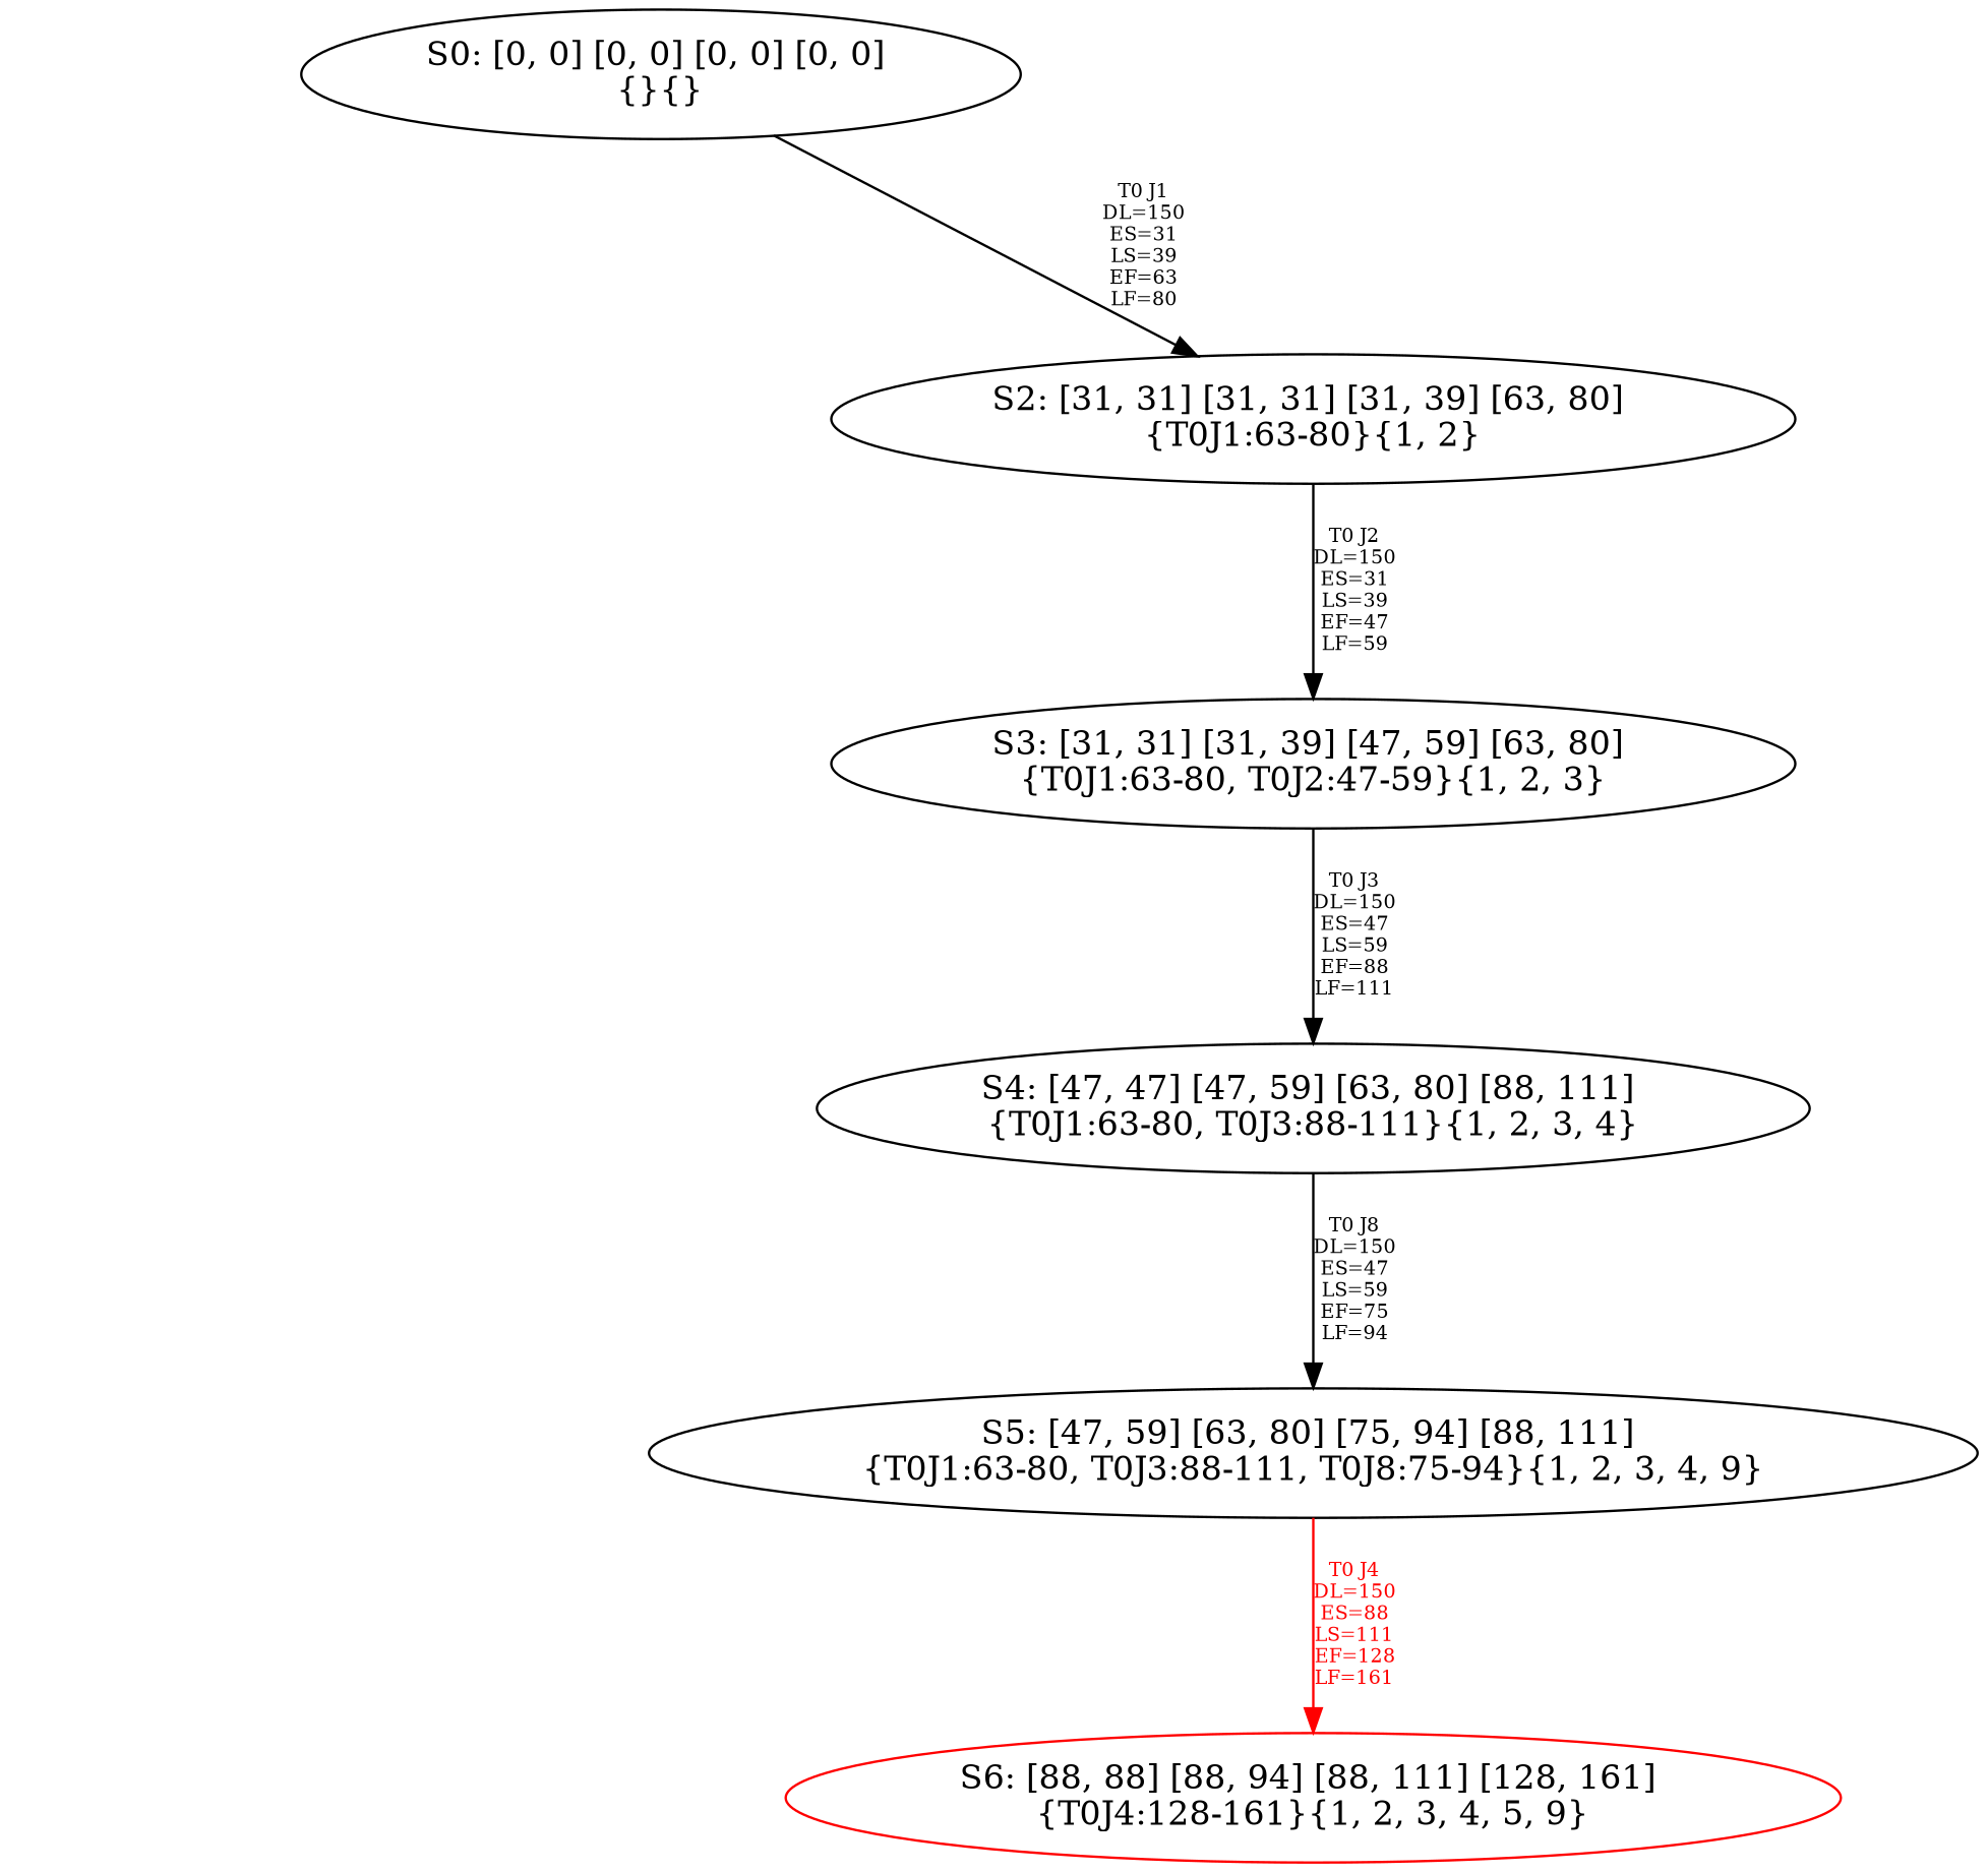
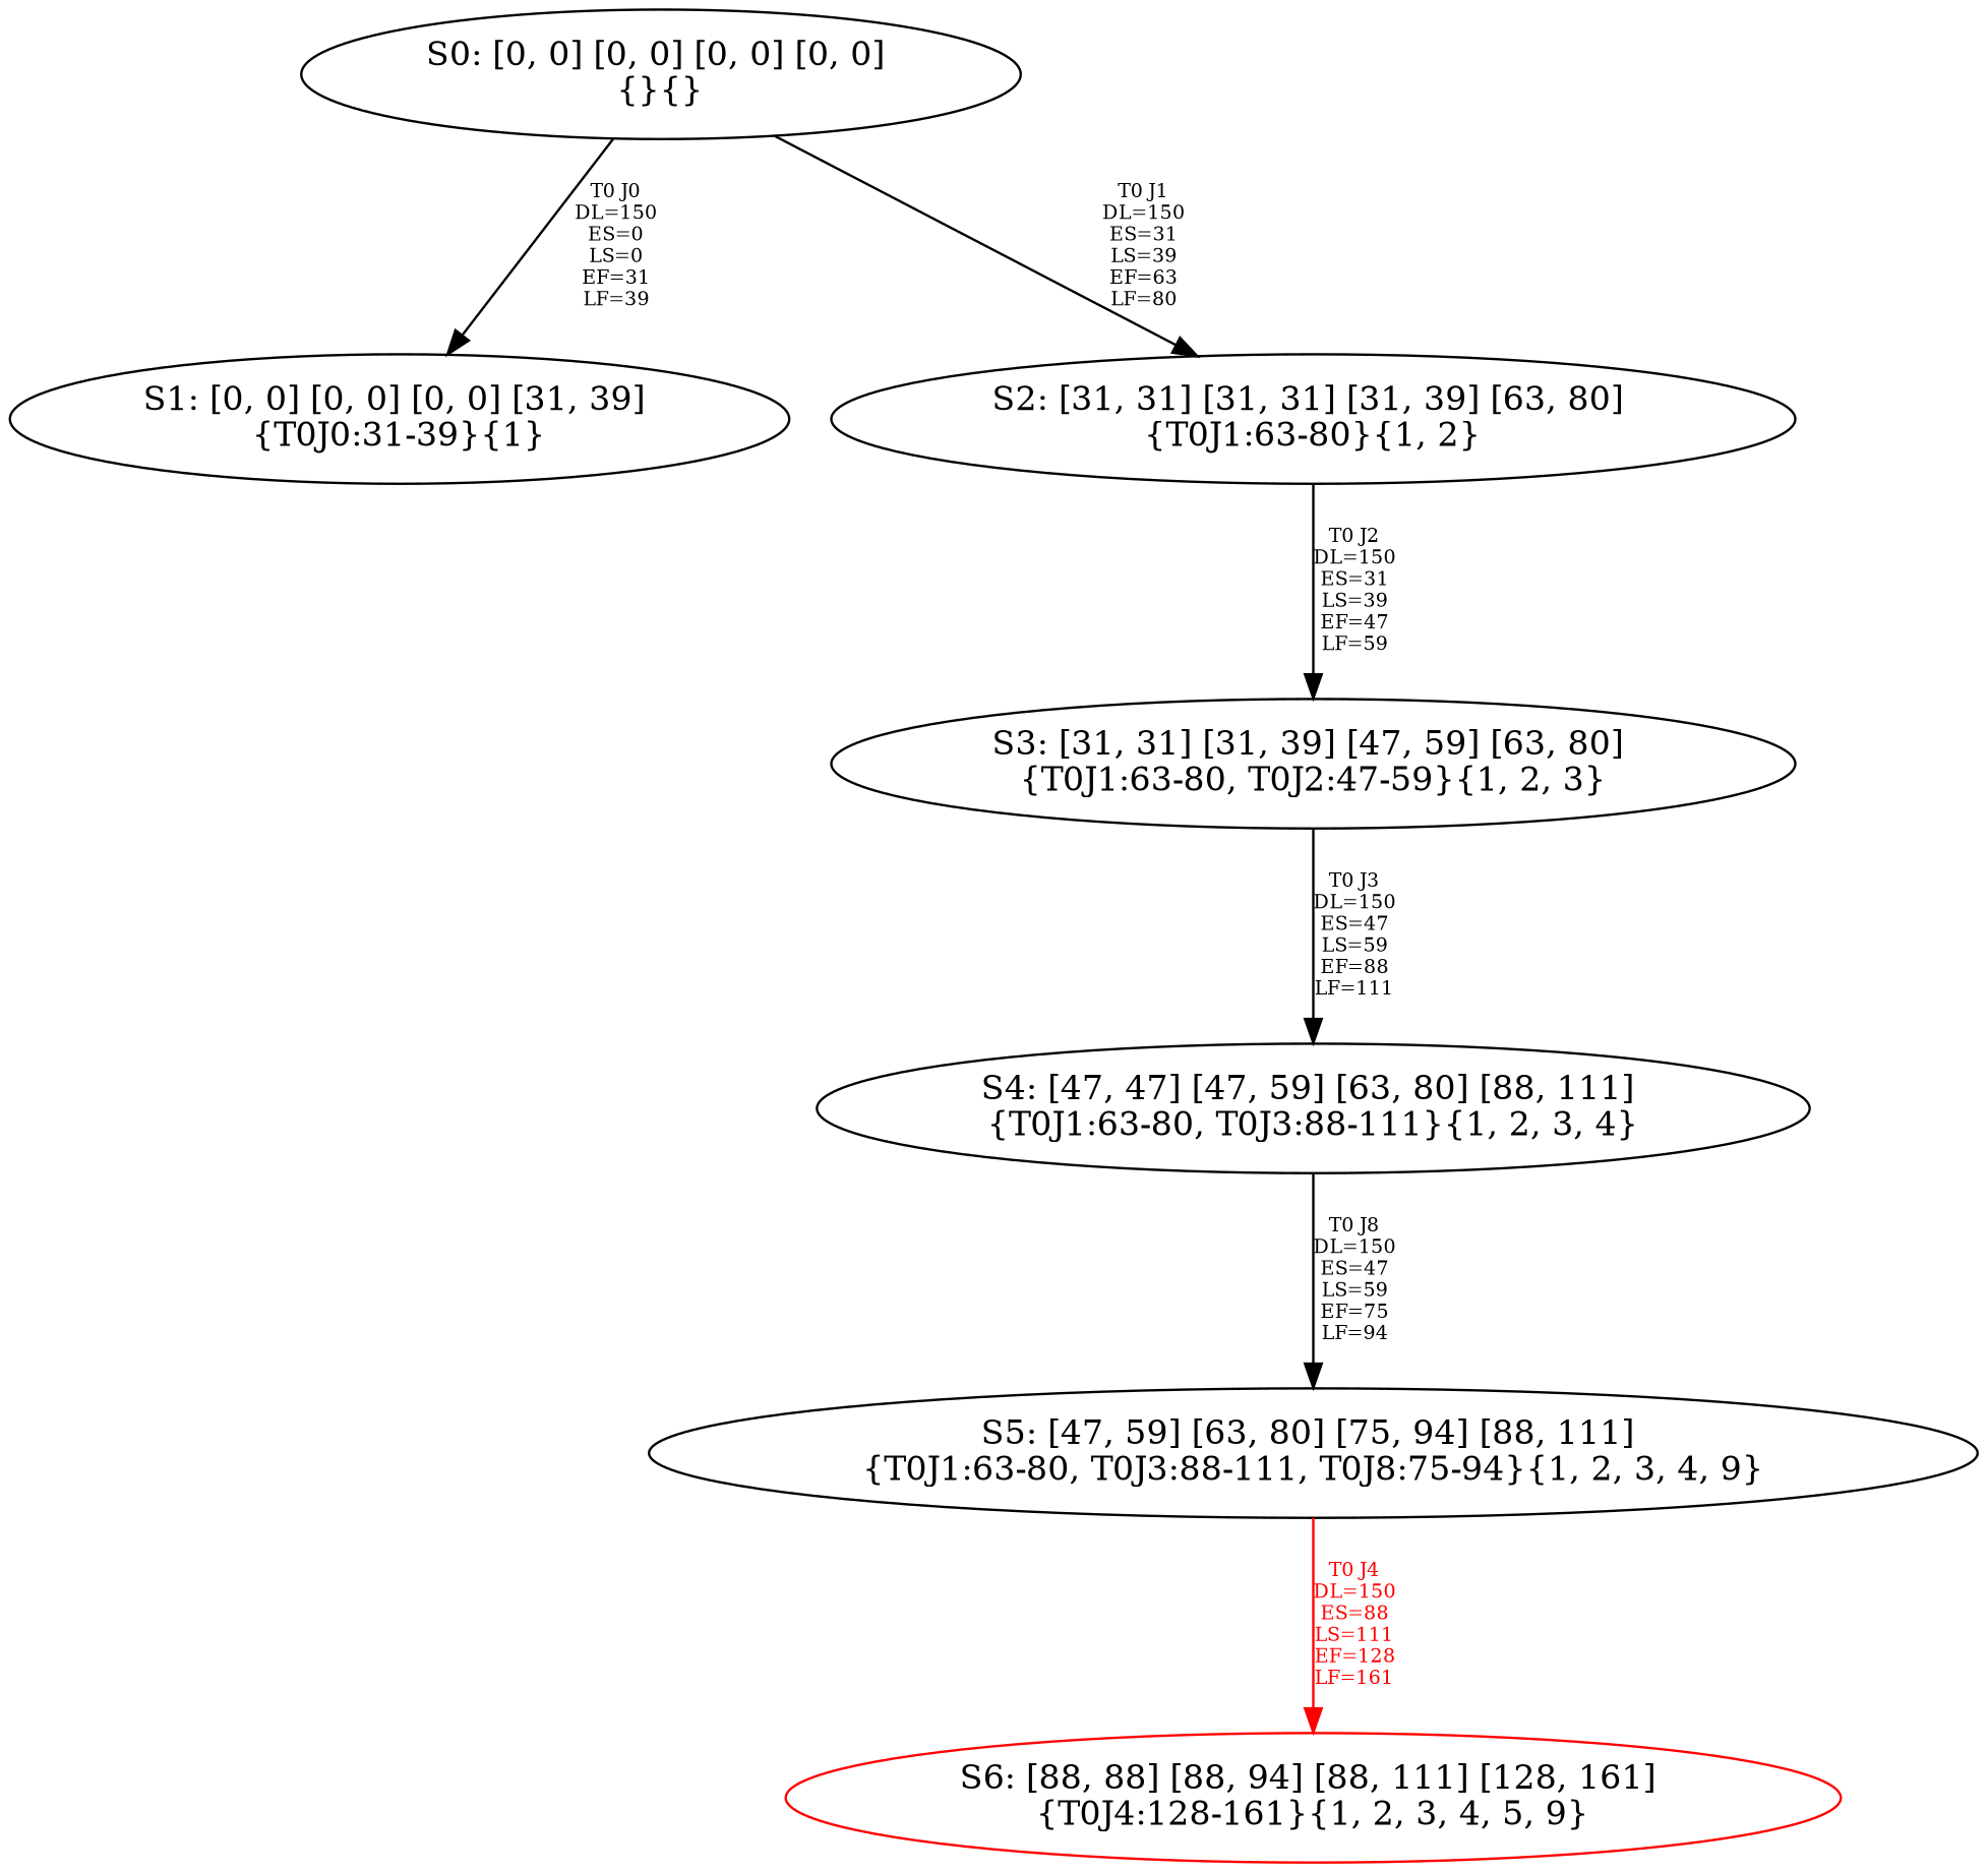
  digraph {
    edge [fontsize=8]
    n1 [label="S0: [0, 0] [0, 0] [0, 0] [0, 0] \n{}{}"]
+   n2 [label="S1: [0, 0] [0, 0] [0, 0] [31, 39] \n{T0J0:31-39}{1}"]
    n3 [label="S2: [31, 31] [31, 31] [31, 39] [63, 80] \n{T0J1:63-80}{1, 2}"]
    n4 [label="S3: [31, 31] [31, 39] [47, 59] [63, 80] \n{T0J1:63-80, T0J2:47-59}{1, 2, 3}"]
    n5 [label="S4: [47, 47] [47, 59] [63, 80] [88, 111] \n{T0J1:63-80, T0J3:88-111}{1, 2, 3, 4}"]
    n6 [label="S5: [47, 59] [63, 80] [75, 94] [88, 111] \n{T0J1:63-80, T0J3:88-111, T0J8:75-94}{1, 2, 3, 4, 9}"]
    n7 [color=Red label="S6: [88, 88] [88, 94] [88, 111] [128, 161] \n{T0J4:128-161}{1, 2, 3, 4, 5, 9}"]
+   n1 -> n2 [label="T0 J0\nDL=150\nES=0\nLS=0\nEF=31\nLF=39"]
    n1 -> n3 [label="T0 J1\nDL=150\nES=31\nLS=39\nEF=63\nLF=80"]
    n3 -> n4 [label="T0 J2\nDL=150\nES=31\nLS=39\nEF=47\nLF=59"]
    n4 -> n5 [label="T0 J3\nDL=150\nES=47\nLS=59\nEF=88\nLF=111"]
    n5 -> n6 [label="T0 J8\nDL=150\nES=47\nLS=59\nEF=75\nLF=94"]
    n6 -> n7 [color=Red fontcolor=Red label="T0 J4\nDL=150\nES=88\nLS=111\nEF=128\nLF=161"]
  }
